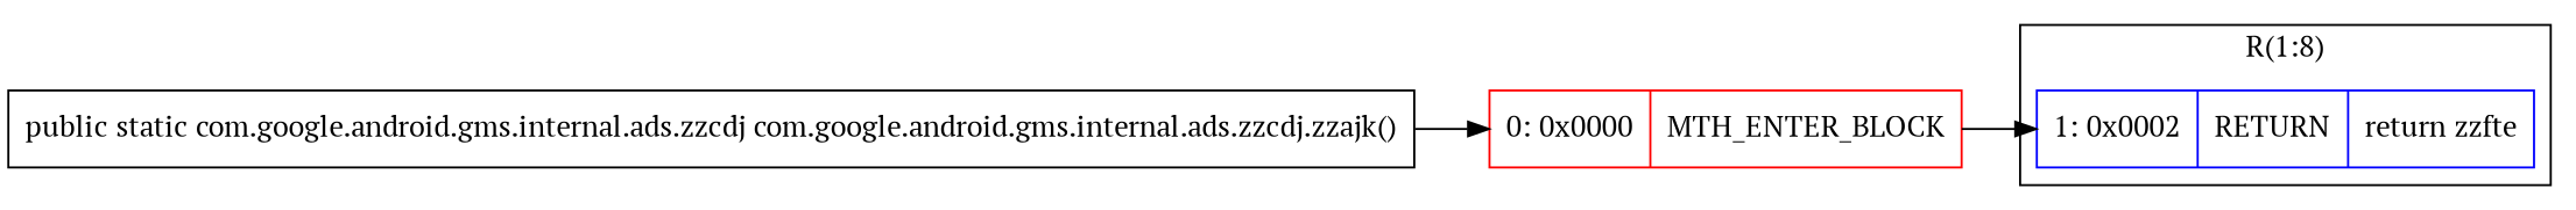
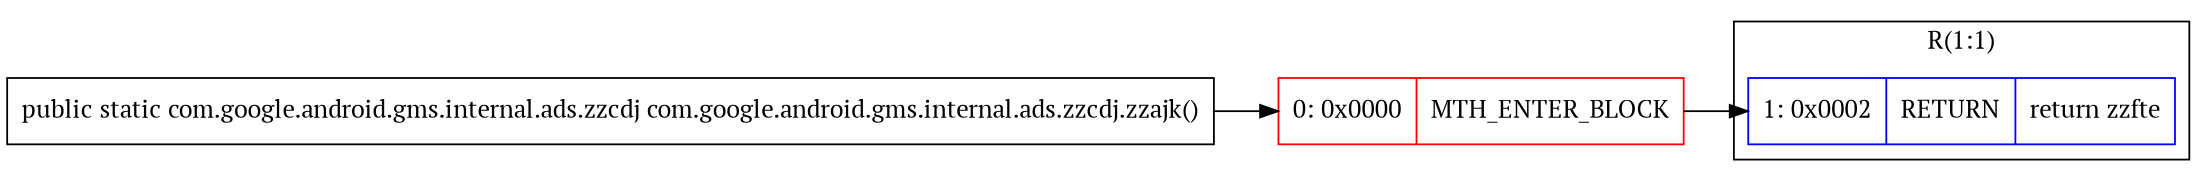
  digraph {
    rankdir=LR
    fontname="PT Serif"
    node [shape=record fontname="PT Serif"]
    edge [fontname="PT Serif"]
    n1 [color=blue label="{1\:\ 0x0002|RETURN\l|return zzfte\l}"]
    n2 [color=red label="{0\:\ 0x0000|MTH_ENTER_BLOCK\l}"]
    n3 [label="{public static com.google.android.gms.internal.ads.zzcdj com.google.android.gms.internal.ads.zzcdj.zzajk() }"]
    subgraph cluster_1 {
-     label="R(1:8)"
+     label="R(1:1)"
      n1
    }
    n2 -> n1
    n3 -> n2
  }
